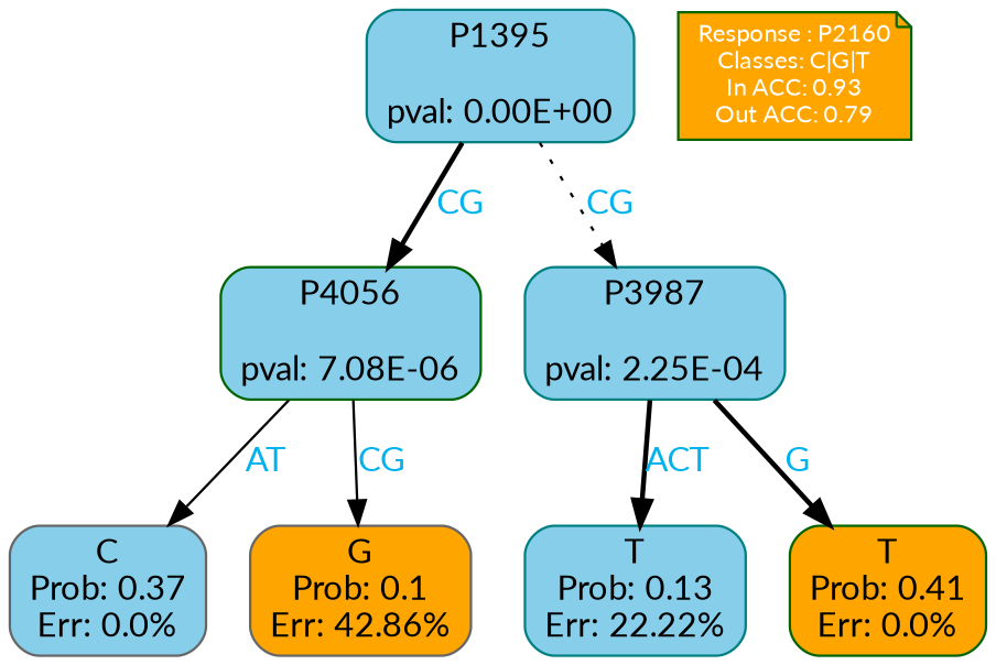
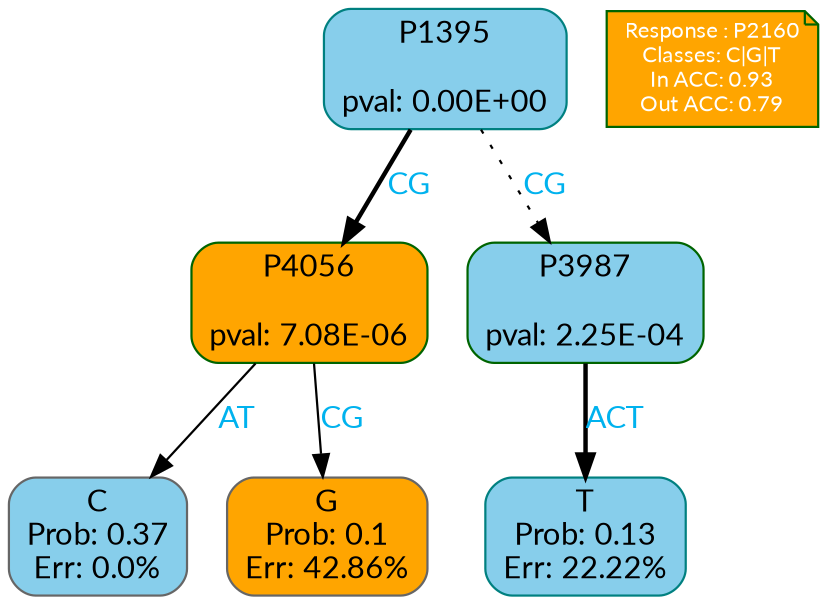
  digraph {
    fontname=Lato
    ranksep=equally
    splines=polylines
    node [color=darkgreen fillcolor=skyblue fontname=Lato shape=box style="filled, rounded"]
    edge [fontcolor=deepskyblue2 fontname=Lato style=bold]
    n1 [color=gray40 label="C\nProb: 0.37\nErr: 0.0%"]
    n2 [color=gray40 fillcolor=orange label="G\nProb: 0.1\nErr: 42.86%"]
    n3 [color=teal label="T\nProb: 0.13\nErr: 22.22%"]
-   n4 [fillcolor=orange label="T\nProb: 0.41\nErr: 0.0%"]
    n5 [align=left fillcolor=orange fontcolor=white fontsize=10 label="Response : P2160\nClasses: C|G|T\nIn ACC: 0.93\nOut ACC: 0.79\n" shape=note style=filled]
    n6 [color=teal label="P1395\n\npval: 0.00E+00"]
-   n7 [label="P4056\n\npval: 7.08E-06"]
-   n8 [color=teal label="P3987\n\npval: 2.25E-04"]
+   n7 [fillcolor=orange label="P4056\n\npval: 7.08E-06"]
+   n8 [label="P3987\n\npval: 2.25E-04"]
    subgraph sub_1 {
      rank=same
      n1
      n2
      n3
-     n4
    }
    subgraph sub_2 {
      rank=same
      n5
      n6
    }
    n6 -> n7 [label=CG]
    n6 -> n8 [label=CG style=dotted]
    n7 -> n1 [label=AT style=solid]
    n7 -> n2 [label=CG style=solid]
    n8 -> n3 [label=ACT]
-   n8 -> n4 [label=G]
  }
